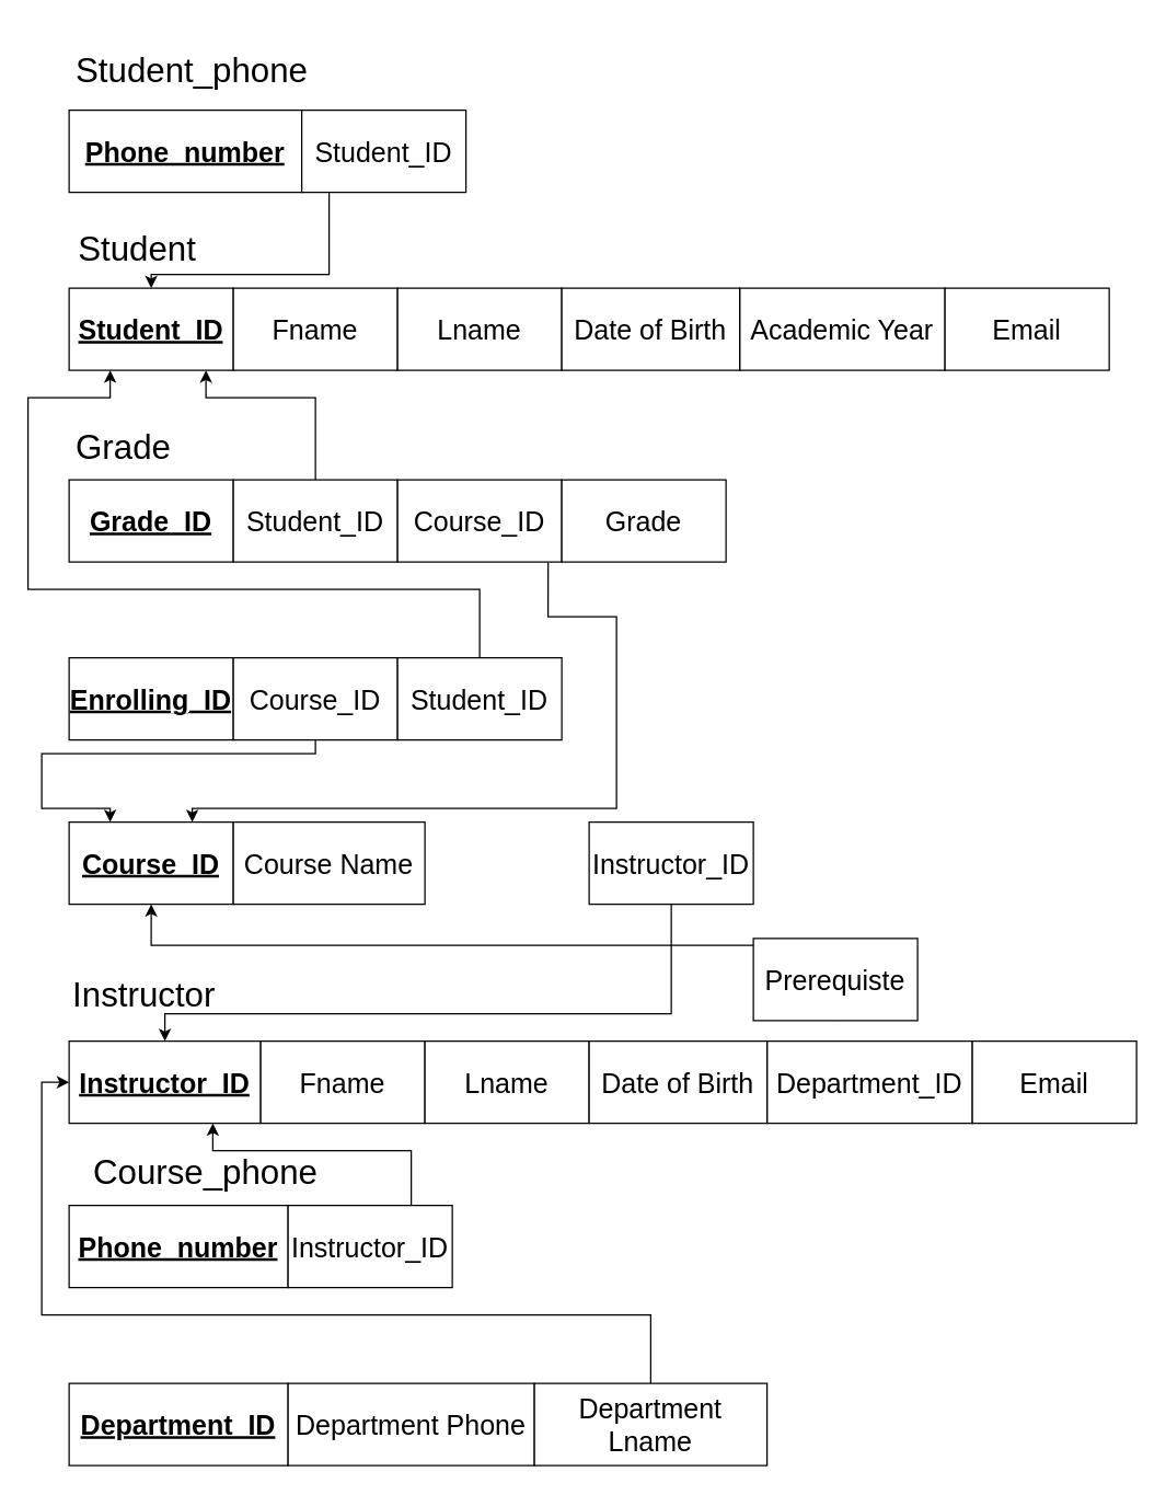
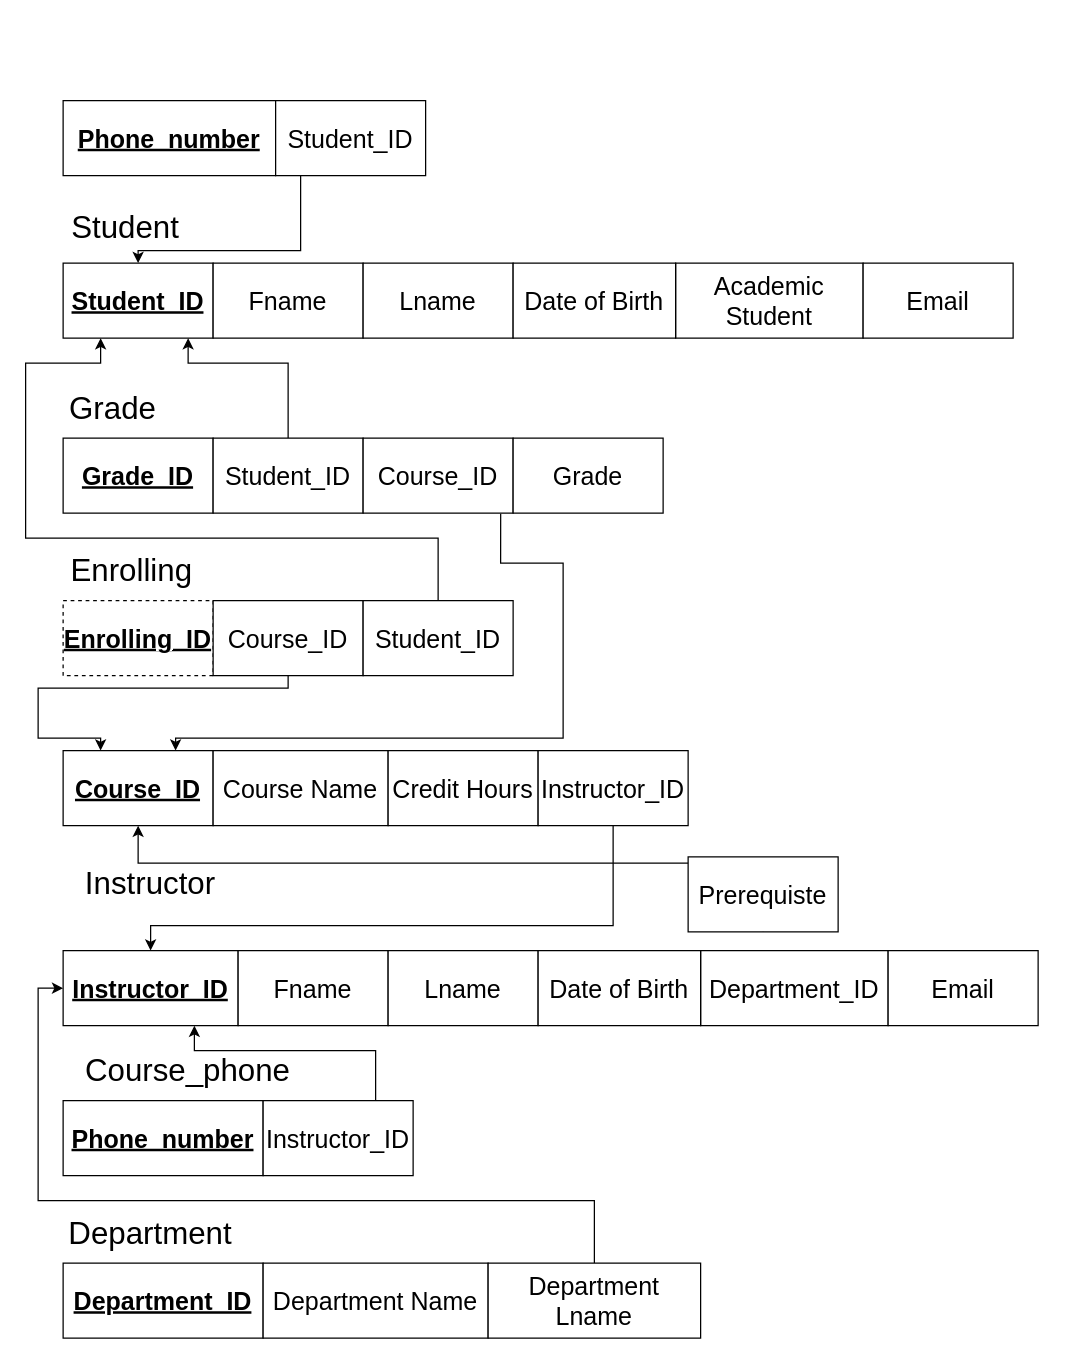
  <mxCell id="0" />
  <mxCell id="1" parent="0" />
  <mxCell id="2" value="Student&lt;font style=&quot;font-size: 25px;&quot;&gt;&lt;br style=&quot;font-size: 25px;&quot;&gt;&lt;/font&gt;" style="text;html=1;strokeColor=none;fillColor=none;align=center;verticalAlign=middle;whiteSpace=wrap;rounded=0;fontSize=25;" vertex="1" parent="1"><mxGeometry x="50" y="160" width="100" height="40" as="geometry" /></mxCell>
  <mxCell id="3" value="Student_ID" style="rounded=0;whiteSpace=wrap;html=1;fontSize=20;fontStyle=5" vertex="1" parent="1"><mxGeometry x="50" y="210" width="120" height="60" as="geometry" /></mxCell>
  <mxCell id="4" value="Fname" style="rounded=0;whiteSpace=wrap;html=1;fontSize=20;" vertex="1" parent="1"><mxGeometry x="170" y="210" width="120" height="60" as="geometry" /></mxCell>
  <mxCell id="5" value="Lname" style="rounded=0;whiteSpace=wrap;html=1;fontSize=20;" vertex="1" parent="1"><mxGeometry x="290" y="210" width="120" height="60" as="geometry" /></mxCell>
- <mxCell id="6" value="Academic Year" style="rounded=0;whiteSpace=wrap;html=1;fontSize=20;" vertex="1" parent="1"><mxGeometry x="540" y="210" width="150" height="60" as="geometry" /></mxCell>
+ <mxCell id="6" value="Academic Student" style="rounded=0;whiteSpace=wrap;html=1;fontSize=20;" vertex="1" parent="1"><mxGeometry x="540" y="210" width="150" height="60" as="geometry" /></mxCell>
  <mxCell id="7" value="Email" style="rounded=0;whiteSpace=wrap;html=1;fontSize=20;" vertex="1" parent="1"><mxGeometry x="690" y="210" width="120" height="60" as="geometry" /></mxCell>
- <mxCell id="8" value="Student_phone" style="text;html=1;strokeColor=none;fillColor=none;align=center;verticalAlign=middle;whiteSpace=wrap;rounded=0;fontSize=25;" vertex="1" parent="1"><mxGeometry x="50" y="20" width="180" height="60" as="geometry" /></mxCell>
  <mxCell id="9" value="Phone_number" style="rounded=0;whiteSpace=wrap;html=1;fontSize=20;fontStyle=5" vertex="1" parent="1"><mxGeometry x="50" y="80" width="170" height="60" as="geometry" /></mxCell>
  <mxCell id="10" style="edgeStyle=orthogonalEdgeStyle;rounded=0;orthogonalLoop=1;jettySize=auto;html=1;entryX=0.5;entryY=0;entryDx=0;entryDy=0;" edge="1" parent="1" source="11" target="3"><mxGeometry relative="1" as="geometry"><Array as="points"><mxPoint x="240" y="200" /><mxPoint x="110" y="200" /></Array></mxGeometry></mxCell>
  <mxCell id="11" value="Student_ID" style="rounded=0;whiteSpace=wrap;html=1;fontSize=20;" vertex="1" parent="1"><mxGeometry x="220" y="80" width="120" height="60" as="geometry" /></mxCell>
  <mxCell id="12" value="Grade" style="text;html=1;strokeColor=none;fillColor=none;align=center;verticalAlign=middle;whiteSpace=wrap;rounded=0;fontSize=25;" vertex="1" parent="1"><mxGeometry x="50" y="310" width="80" height="30" as="geometry" /></mxCell>
  <mxCell id="13" value="Grade_ID" style="rounded=0;whiteSpace=wrap;html=1;fontSize=20;fontStyle=5" vertex="1" parent="1"><mxGeometry x="50" y="350" width="120" height="60" as="geometry" /></mxCell>
  <mxCell id="14" style="edgeStyle=orthogonalEdgeStyle;rounded=0;orthogonalLoop=1;jettySize=auto;html=1;exitX=0.5;exitY=0;exitDx=0;exitDy=0;" edge="1" parent="1" source="15"><mxGeometry relative="1" as="geometry"><mxPoint x="150" y="270" as="targetPoint" /><Array as="points"><mxPoint x="230" y="290" /><mxPoint x="150" y="290" /><mxPoint x="150" y="270" /></Array></mxGeometry></mxCell>
  <mxCell id="15" value="Student_ID" style="rounded=0;whiteSpace=wrap;html=1;fontSize=20;" vertex="1" parent="1"><mxGeometry x="170" y="350" width="120" height="60" as="geometry" /></mxCell>
  <mxCell id="16" style="edgeStyle=orthogonalEdgeStyle;rounded=0;orthogonalLoop=1;jettySize=auto;html=1;exitX=0.917;exitY=1.007;exitDx=0;exitDy=0;entryX=0.75;entryY=0;entryDx=0;entryDy=0;exitPerimeter=0;" edge="1" parent="1" source="17" target="25"><mxGeometry relative="1" as="geometry"><Array as="points"><mxPoint x="400" y="450" /><mxPoint x="450" y="450" /><mxPoint x="450" y="590" /><mxPoint x="140" y="590" /></Array></mxGeometry></mxCell>
  <mxCell id="17" value="Course_ID" style="rounded=0;whiteSpace=wrap;html=1;fontSize=20;" vertex="1" parent="1"><mxGeometry x="290" y="350" width="120" height="60" as="geometry" /></mxCell>
  <mxCell id="18" value="Grade" style="rounded=0;whiteSpace=wrap;html=1;fontSize=20;" vertex="1" parent="1"><mxGeometry x="410" y="350" width="120" height="60" as="geometry" /></mxCell>
- <mxCell id="20" value="Enrolling_ID" style="rounded=0;whiteSpace=wrap;html=1;fontSize=20;fontStyle=5" vertex="1" parent="1"><mxGeometry x="50" y="480" width="120" height="60" as="geometry" /></mxCell>
+ <mxCell id="19" value="Enrolling" style="text;html=1;strokeColor=none;fillColor=none;align=center;verticalAlign=middle;whiteSpace=wrap;rounded=0;fontSize=25;" vertex="1" parent="1"><mxGeometry x="50" y="440" width="110" height="30" as="geometry" /></mxCell>
+ <mxCell id="20" value="Enrolling_ID" style="rounded=0;whiteSpace=wrap;html=1;fontSize=20;fontStyle=5;dashed=1;" vertex="1" parent="1"><mxGeometry x="50" y="480" width="120" height="60" as="geometry" /></mxCell>
  <mxCell id="21" style="edgeStyle=orthogonalEdgeStyle;rounded=0;orthogonalLoop=1;jettySize=auto;html=1;entryX=0.25;entryY=0;entryDx=0;entryDy=0;" edge="1" parent="1" source="22" target="25"><mxGeometry relative="1" as="geometry"><Array as="points"><mxPoint x="230" y="550" /><mxPoint x="30" y="550" /><mxPoint x="30" y="590" /><mxPoint x="80" y="590" /></Array></mxGeometry></mxCell>
  <mxCell id="22" value="Course_ID" style="rounded=0;whiteSpace=wrap;html=1;fontSize=20;" vertex="1" parent="1"><mxGeometry x="170" y="480" width="120" height="60" as="geometry" /></mxCell>
  <mxCell id="23" style="edgeStyle=orthogonalEdgeStyle;rounded=0;orthogonalLoop=1;jettySize=auto;html=1;entryX=0.25;entryY=1;entryDx=0;entryDy=0;" edge="1" parent="1" source="24" target="3"><mxGeometry relative="1" as="geometry"><Array as="points"><mxPoint x="350" y="430" /><mxPoint x="20" y="430" /><mxPoint x="20" y="290" /><mxPoint x="80" y="290" /></Array></mxGeometry></mxCell>
  <mxCell id="24" value="Student_ID" style="rounded=0;whiteSpace=wrap;html=1;fontSize=20;" vertex="1" parent="1"><mxGeometry x="290" y="480" width="120" height="60" as="geometry" /></mxCell>
  <mxCell id="25" value="Course_ID" style="rounded=0;whiteSpace=wrap;html=1;fontSize=20;fontStyle=5" vertex="1" parent="1"><mxGeometry x="50" y="600" width="120" height="60" as="geometry" /></mxCell>
  <mxCell id="26" value="Course Name" style="rounded=0;whiteSpace=wrap;html=1;fontSize=20;" vertex="1" parent="1"><mxGeometry x="170" y="600" width="140" height="60" as="geometry" /></mxCell>
+ <mxCell id="27" value="Credit Hours" style="rounded=0;whiteSpace=wrap;html=1;fontSize=20;" vertex="1" parent="1"><mxGeometry x="310" y="600" width="120" height="60" as="geometry" /></mxCell>
  <mxCell id="28" style="edgeStyle=orthogonalEdgeStyle;rounded=0;orthogonalLoop=1;jettySize=auto;html=1;exitX=0.5;exitY=1;exitDx=0;exitDy=0;" edge="1" parent="1" source="29" target="33"><mxGeometry relative="1" as="geometry"><Array as="points"><mxPoint x="490" y="740" /><mxPoint x="120" y="740" /></Array></mxGeometry></mxCell>
  <mxCell id="29" value="Instructor_ID" style="rounded=0;whiteSpace=wrap;html=1;fontSize=20;" vertex="1" parent="1"><mxGeometry x="430" y="600" width="120" height="60" as="geometry" /></mxCell>
  <mxCell id="30" style="edgeStyle=orthogonalEdgeStyle;rounded=0;orthogonalLoop=1;jettySize=auto;html=1;exitX=0.5;exitY=1;exitDx=0;exitDy=0;entryX=0.5;entryY=1;entryDx=0;entryDy=0;" edge="1" parent="1" source="31" target="25"><mxGeometry relative="1" as="geometry"><Array as="points"><mxPoint x="610" y="690" /><mxPoint x="110" y="690" /></Array></mxGeometry></mxCell>
  <mxCell id="31" value="Prerequiste" style="rounded=0;whiteSpace=wrap;html=1;fontSize=20;" vertex="1" parent="1"><mxGeometry x="550" y="685" width="120" height="60" as="geometry" /></mxCell>
- <mxCell id="32" value="Instructor" style="text;html=1;strokeColor=none;fillColor=none;align=center;verticalAlign=middle;whiteSpace=wrap;rounded=0;fontSize=25;" vertex="1" parent="1"><mxGeometry x="50" y="710" width="110" height="30" as="geometry" /></mxCell>
+ <mxCell id="32" value="Instructor" style="text;html=1;strokeColor=none;fillColor=none;align=center;verticalAlign=middle;whiteSpace=wrap;rounded=0;fontSize=25;" vertex="1" parent="1"><mxGeometry x="65" y="690" width="110" height="30" as="geometry" /></mxCell>
  <mxCell id="33" value="Instructor_ID" style="rounded=0;whiteSpace=wrap;html=1;fontSize=20;fontStyle=5" vertex="1" parent="1"><mxGeometry x="50" y="760" width="140" height="60" as="geometry" /></mxCell>
  <mxCell id="34" value="Date of Birth" style="rounded=0;whiteSpace=wrap;html=1;fontSize=20;" vertex="1" parent="1"><mxGeometry x="410" y="210" width="130" height="60" as="geometry" /></mxCell>
  <mxCell id="35" value="Fname" style="rounded=0;whiteSpace=wrap;html=1;fontSize=20;" vertex="1" parent="1"><mxGeometry x="190" y="760" width="120" height="60" as="geometry" /></mxCell>
  <mxCell id="36" value="Lname" style="rounded=0;whiteSpace=wrap;html=1;fontSize=20;" vertex="1" parent="1"><mxGeometry x="310" y="760" width="120" height="60" as="geometry" /></mxCell>
  <mxCell id="37" value="Department_ID" style="rounded=0;whiteSpace=wrap;html=1;fontSize=20;" vertex="1" parent="1"><mxGeometry x="560" y="760" width="150" height="60" as="geometry" /></mxCell>
  <mxCell id="38" value="Email" style="rounded=0;whiteSpace=wrap;html=1;fontSize=20;" vertex="1" parent="1"><mxGeometry x="710" y="760" width="120" height="60" as="geometry" /></mxCell>
  <mxCell id="39" value="Date of Birth" style="rounded=0;whiteSpace=wrap;html=1;fontSize=20;" vertex="1" parent="1"><mxGeometry x="430" y="760" width="130" height="60" as="geometry" /></mxCell>
  <mxCell id="40" value="Course_phone" style="text;html=1;strokeColor=none;fillColor=none;align=center;verticalAlign=middle;whiteSpace=wrap;rounded=0;fontSize=25;" vertex="1" parent="1"><mxGeometry x="50" y="840" width="200" height="30" as="geometry" /></mxCell>
  <mxCell id="41" value="Phone_number" style="rounded=0;whiteSpace=wrap;html=1;fontSize=20;fontStyle=5" vertex="1" parent="1"><mxGeometry x="50" y="880" width="160" height="60" as="geometry" /></mxCell>
  <mxCell id="42" style="edgeStyle=orthogonalEdgeStyle;rounded=0;orthogonalLoop=1;jettySize=auto;html=1;entryX=0.75;entryY=1;entryDx=0;entryDy=0;exitX=0.75;exitY=0;exitDx=0;exitDy=0;" edge="1" parent="1" source="43" target="33"><mxGeometry relative="1" as="geometry"><Array as="points"><mxPoint x="300" y="840" /><mxPoint x="155" y="840" /></Array></mxGeometry></mxCell>
  <mxCell id="43" value="Instructor_ID" style="rounded=0;whiteSpace=wrap;html=1;fontSize=20;fontStyle=0" vertex="1" parent="1"><mxGeometry x="210" y="880" width="120" height="60" as="geometry" /></mxCell>
+ <mxCell id="44" value="Department" style="text;html=1;strokeColor=none;fillColor=none;align=center;verticalAlign=middle;whiteSpace=wrap;rounded=0;fontSize=25;" vertex="1" parent="1"><mxGeometry x="50" y="970" width="140" height="30" as="geometry" /></mxCell>
  <mxCell id="45" value="Department_ID" style="rounded=0;whiteSpace=wrap;html=1;fontSize=20;fontStyle=5" vertex="1" parent="1"><mxGeometry x="50" y="1010" width="160" height="60" as="geometry" /></mxCell>
- <mxCell id="46" value="Department Phone" style="rounded=0;whiteSpace=wrap;html=1;fontSize=20;" vertex="1" parent="1"><mxGeometry x="210" y="1010" width="180" height="60" as="geometry" /></mxCell>
+ <mxCell id="46" value="Department Name" style="rounded=0;whiteSpace=wrap;html=1;fontSize=20;" vertex="1" parent="1"><mxGeometry x="210" y="1010" width="180" height="60" as="geometry" /></mxCell>
  <mxCell id="47" style="edgeStyle=orthogonalEdgeStyle;rounded=0;orthogonalLoop=1;jettySize=auto;html=1;entryX=0;entryY=0.5;entryDx=0;entryDy=0;" edge="1" parent="1" source="48" target="33"><mxGeometry relative="1" as="geometry"><Array as="points"><mxPoint x="475" y="960" /><mxPoint x="30" y="960" /><mxPoint x="30" y="790" /></Array></mxGeometry></mxCell>
  <mxCell id="48" value="Department Lname" style="rounded=0;whiteSpace=wrap;html=1;fontSize=20;" vertex="1" parent="1"><mxGeometry x="390" y="1010" width="170" height="60" as="geometry" /></mxCell>
